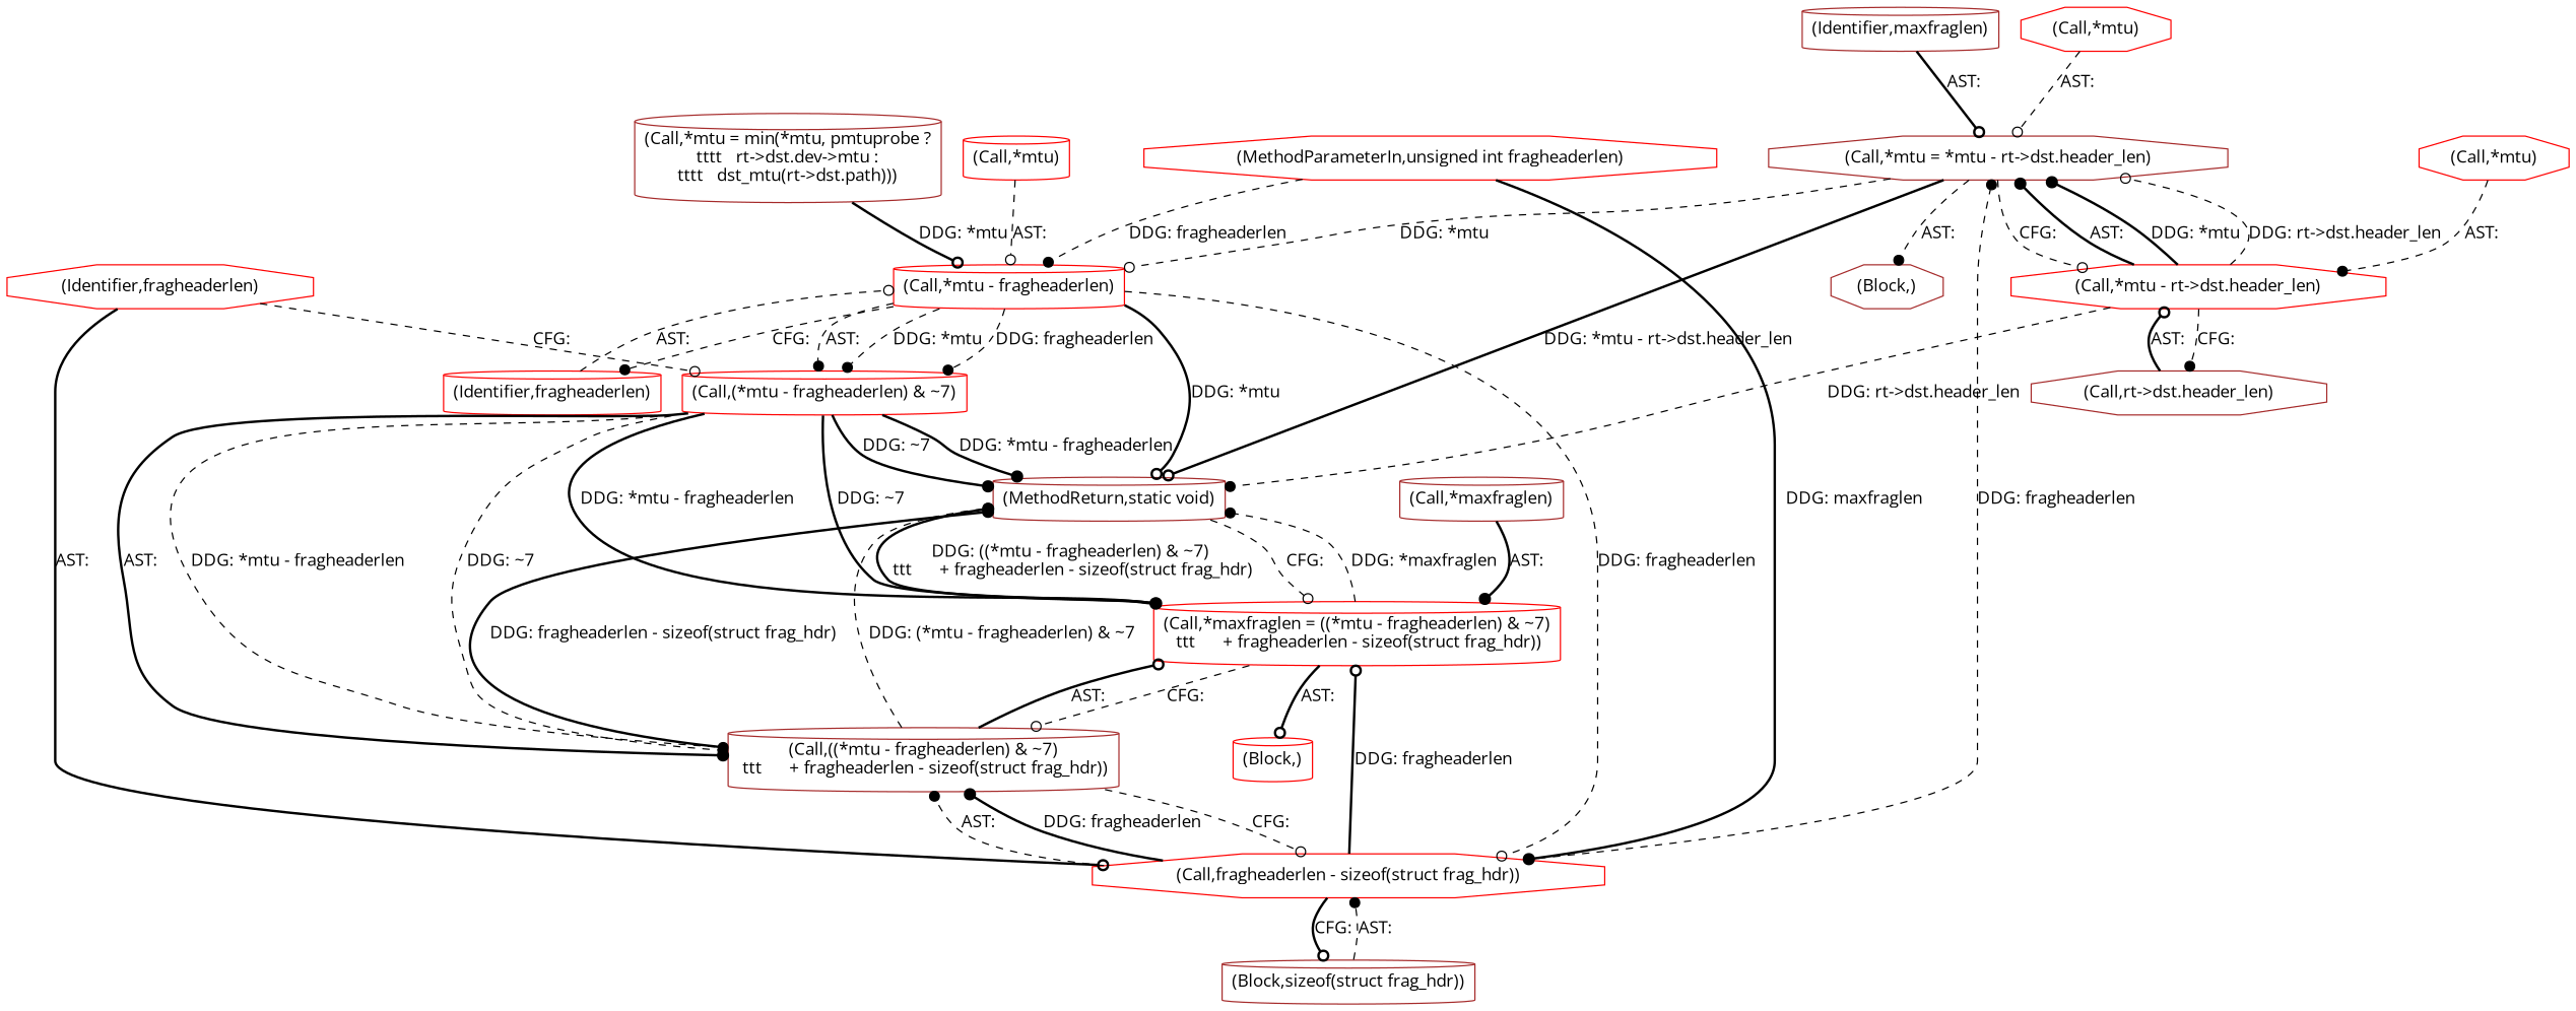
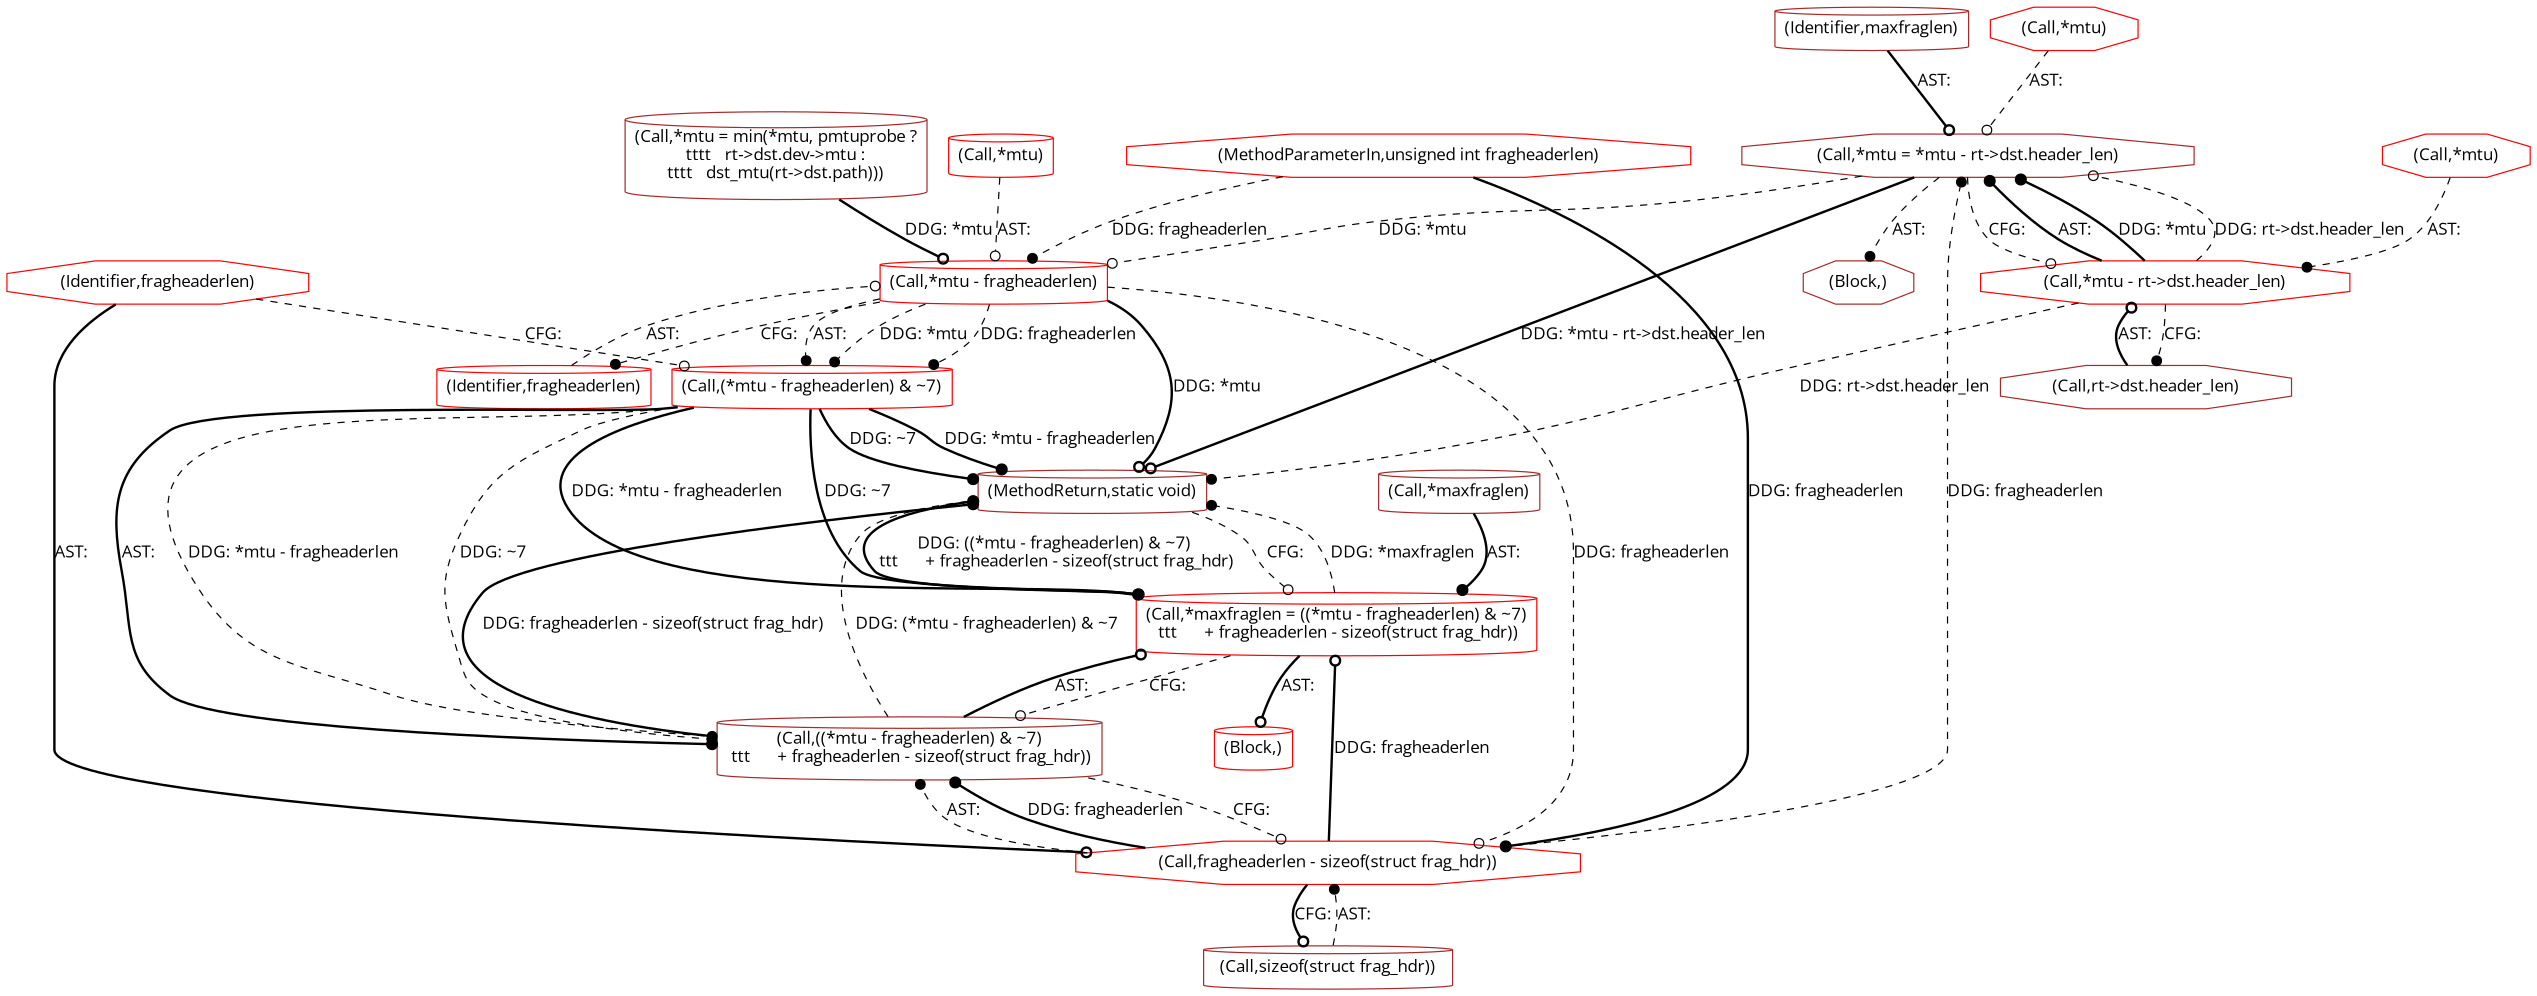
  digraph {
    fontname="Open Sans"
    node [color=red fontname="Open Sans" shape=cylinder]
    edge [arrowhead=dot fontname="Open Sans" style=dashed]
    n1 [color=brown label="(Call,*mtu = *mtu - rt->dst.header_len)" shape=octagon]
    n2 [label="(Call,*mtu - rt->dst.header_len)" shape=octagon]
    n3 [label="(Call,*mtu - fragheaderlen)"]
    n4 [color=brown label="(Block,)" shape=octagon]
    n5 [color=brown label="(MethodReturn,static void)"]
    n6 [color=brown label="(Call,rt->dst.header_len)" shape=octagon]
    n7 [label="(Call,(*mtu - fragheaderlen) & ~7)"]
    n8 [label="(Call,fragheaderlen - sizeof(struct frag_hdr))" shape=octagon]
    n9 [label="(Identifier,fragheaderlen)"]
    n10 [label="(Call,*maxfraglen = ((*mtu - fragheaderlen) & ~7)\n \t\t\t      + fragheaderlen - sizeof(struct frag_hdr))"]
    n11 [color=brown label="(Call,((*mtu - fragheaderlen) & ~7)\n \t\t\t      + fragheaderlen - sizeof(struct frag_hdr))"]
-   n12 [color=brown label="(Block,sizeof(struct frag_hdr))"]
+   n12 [color=brown label="(Call,sizeof(struct frag_hdr))"]
    n13 [label="(Block,)"]
    n14 [color=brown label="(Call,*mtu = min(*mtu, pmtuprobe ?\n\t\t\t\t   rt->dst.dev->mtu :\n\t\t\t\t   dst_mtu(rt->dst.path)))"]
    n15 [label="(Identifier,fragheaderlen)" shape=octagon]
    n16 [label="(Call,*mtu)" shape=octagon]
    n17 [label="(Call,*mtu)"]
    n18 [color=brown label="(Identifier,maxfraglen)"]
    n19 [color=brown label="(Call,*maxfraglen)"]
    n20 [label="(Call,*mtu)" shape=octagon]
    n21 [label="(MethodParameterIn,unsigned int fragheaderlen)" shape=octagon]
    n1 -> n2 [arrowhead=odot label="CFG: "]
    n1 -> n3 [arrowhead=odot label="DDG: *mtu"]
    n1 -> n4 [label="AST: "]
    n1 -> n5 [arrowhead=odot label="DDG: *mtu - rt->dst.header_len" style=bold]
    n2 -> n1 [label="AST: " style=bold]
    n2 -> n1 [label="DDG: *mtu" style=bold]
    n2 -> n1 [arrowhead=odot label="DDG: rt->dst.header_len"]
    n2 -> n5 [label="DDG: rt->dst.header_len"]
    n2 -> n6 [label="CFG: "]
    n3 -> n5 [arrowhead=odot label="DDG: *mtu" style=bold]
    n3 -> n7 [label="AST: "]
    n3 -> n7 [label="DDG: *mtu"]
    n3 -> n7 [label="DDG: fragheaderlen"]
    n3 -> n8 [arrowhead=odot label="DDG: fragheaderlen"]
    n3 -> n9 [label="CFG: "]
    n5 -> n10 [arrowhead=odot label="CFG: "]
    n6 -> n2 [arrowhead=odot label="AST: " style=bold]
    n7 -> n5 [label="DDG: ~7" style=bold]
    n7 -> n5 [label="DDG: *mtu - fragheaderlen" style=bold]
    n7 -> n10 [arrowhead=odot label="DDG: *mtu - fragheaderlen" style=bold]
    n7 -> n10 [label="DDG: ~7" style=bold]
    n7 -> n11 [label="AST: " style=bold]
    n7 -> n11 [label="DDG: *mtu - fragheaderlen"]
    n7 -> n11 [label="DDG: ~7"]
    n8 -> n1 [label="DDG: fragheaderlen"]
    n8 -> n10 [arrowhead=odot label="DDG: fragheaderlen" style=bold]
    n8 -> n11 [label="AST: "]
    n8 -> n11 [label="DDG: fragheaderlen" style=bold]
    n8 -> n12 [arrowhead=odot label="CFG: " style=bold]
    n9 -> n3 [arrowhead=odot label="AST: "]
    n10 -> n5 [label="DDG: *maxfraglen"]
    n10 -> n5 [label="DDG: ((*mtu - fragheaderlen) & ~7)\n \t\t\t      + fragheaderlen - sizeof(struct frag_hdr)" style=bold]
    n10 -> n11 [arrowhead=odot label="CFG: "]
    n10 -> n13 [arrowhead=odot label="AST: " style=bold]
    n11 -> n5 [label="DDG: fragheaderlen - sizeof(struct frag_hdr)" style=bold]
    n11 -> n5 [arrowhead=odot label="DDG: (*mtu - fragheaderlen) & ~7"]
    n11 -> n8 [arrowhead=odot label="CFG: "]
    n11 -> n10 [arrowhead=odot label="AST: " style=bold]
    n12 -> n8 [label="AST: "]
    n14 -> n3 [arrowhead=odot label="DDG: *mtu" style=bold]
    n15 -> n7 [arrowhead=odot label="CFG: "]
    n15 -> n8 [arrowhead=odot label="AST: " style=bold]
    n16 -> n2 [label="AST: "]
    n17 -> n3 [arrowhead=odot label="AST: "]
    n18 -> n1 [arrowhead=odot label="AST: " style=bold]
    n19 -> n10 [label="AST: " style=bold]
    n20 -> n1 [arrowhead=odot label="AST: "]
    n21 -> n3 [label="DDG: fragheaderlen"]
-   n21 -> n8 [label="DDG: maxfraglen" style=bold]
+   n21 -> n8 [label="DDG: fragheaderlen" style=bold]
  }
